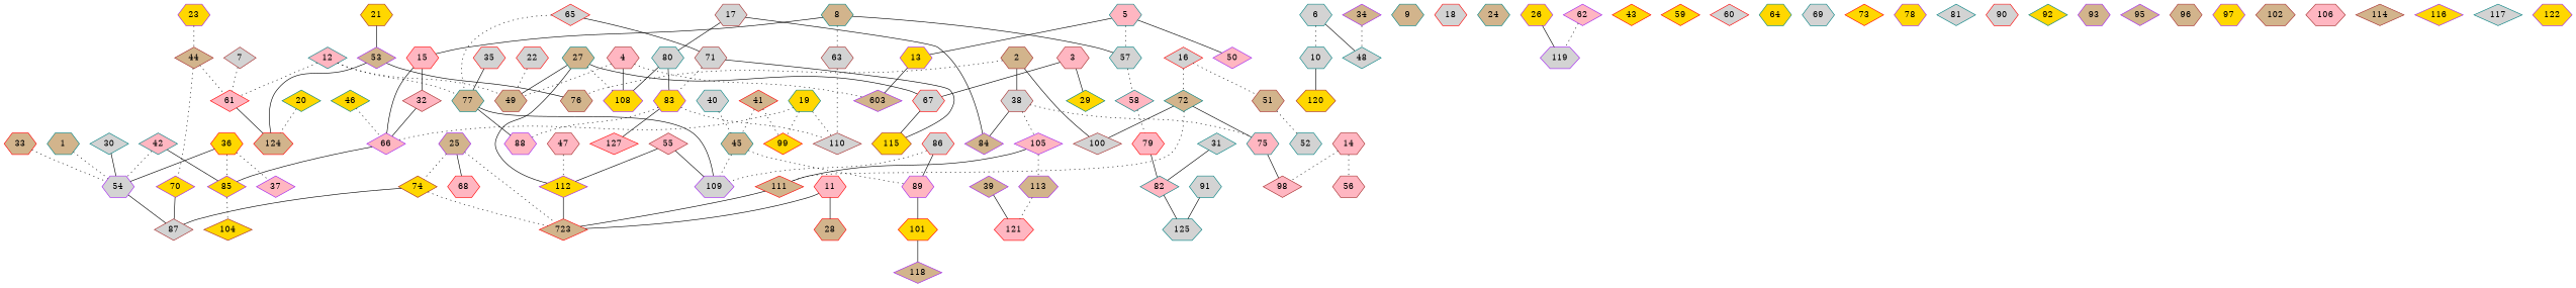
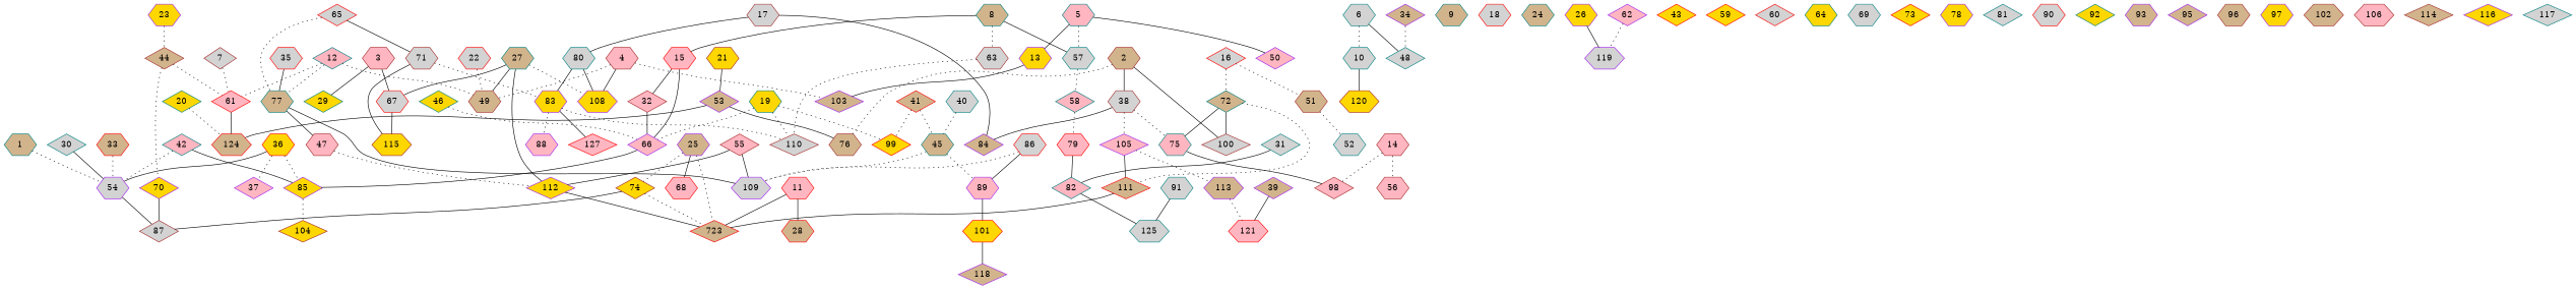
  graph {
    node [color=teal fillcolor=lightgrey shape=hexagon style=filled]
    edge [style=solid]
    1 [fillcolor=tan]
    54 [color=purple]
    87 [color=brown shape=diamond]
    2 [color=brown fillcolor=tan]
    38 [color=brown]
    76 [color=brown fillcolor=tan]
    100 [color=brown shape=diamond]
    84 [color=purple fillcolor=tan shape=diamond]
    75 [fillcolor=lightpink]
    105 [color=purple fillcolor=lightpink shape=diamond]
    3 [color=brown fillcolor=lightpink]
    29 [fillcolor=gold shape=diamond]
    67 [color=red]
    115 [color=brown fillcolor=gold]
    4 [color=brown fillcolor=lightpink]
    49 [color=brown fillcolor=tan]
-   103 [color=purple fillcolor=tan shape=diamond label=603]
+   103 [color=purple fillcolor=tan shape=diamond]
    108 [color=purple fillcolor=gold]
    5 [fillcolor=lightpink]
    13 [color=purple fillcolor=gold]
    50 [color=purple fillcolor=lightpink shape=diamond]
    57
    58 [fillcolor=lightpink shape=diamond]
    6
    10
    48 [shape=diamond]
    120 [color=brown fillcolor=gold]
    7 [color=brown shape=diamond]
    61 [color=red fillcolor=lightpink shape=diamond]
    124 [color=red fillcolor=tan]
    8 [fillcolor=tan]
    15 [color=red fillcolor=lightpink]
    63 [color=brown]
    32 [color=brown fillcolor=lightpink shape=diamond]
    66 [color=purple fillcolor=lightpink shape=diamond]
    110 [color=brown shape=diamond]
    9 [fillcolor=tan]
    11 [color=red fillcolor=lightpink]
    28 [color=red fillcolor=tan]
    n40 [color=red fillcolor=tan label=723 shape=diamond]
    12 [fillcolor=lightpink shape=diamond]
    77 [fillcolor=tan]
    109 [color=purple]
    88 [color=purple fillcolor=lightpink]
    14 [color=brown fillcolor=lightpink]
    56 [color=brown fillcolor=lightpink]
    98 [color=brown fillcolor=lightpink shape=diamond]
    85 [color=purple fillcolor=gold shape=diamond]
    16 [color=red shape=diamond]
    51 [color=brown fillcolor=tan]
    72 [fillcolor=tan shape=diamond]
    52
    111 [color=red fillcolor=tan shape=diamond]
    17 [color=brown]
    80
    83 [color=purple fillcolor=gold]
    18 [color=red]
    19 [fillcolor=gold]
    99 [color=red fillcolor=gold shape=diamond]
    20 [fillcolor=gold shape=diamond]
    21 [color=brown fillcolor=gold]
    53 [color=purple fillcolor=tan shape=diamond]
    22 [color=red]
    23 [color=purple fillcolor=gold]
    44 [color=brown fillcolor=tan shape=diamond]
    70 [color=purple fillcolor=gold shape=diamond]
    24 [fillcolor=tan]
    25 [color=purple fillcolor=tan]
    68 [color=red fillcolor=lightpink]
    74 [color=brown fillcolor=gold shape=diamond]
    26 [color=purple fillcolor=gold]
    119 [color=purple]
    27 [fillcolor=tan]
    112 [color=purple fillcolor=gold shape=diamond]
    30 [shape=diamond]
    31 [shape=diamond]
    82 [fillcolor=lightpink shape=diamond]
    125
    33 [color=red fillcolor=tan]
    34 [color=purple fillcolor=tan shape=diamond]
    35 [color=red]
    36 [color=red fillcolor=gold]
    37 [color=purple fillcolor=lightpink shape=diamond]
    104 [color=brown fillcolor=gold shape=diamond]
    113 [color=purple fillcolor=tan]
    39 [color=purple fillcolor=tan shape=diamond]
    121 [color=red fillcolor=lightpink]
    45 [fillcolor=tan]
    40
    89 [color=purple fillcolor=lightpink]
    41 [color=red fillcolor=tan shape=diamond]
    42 [fillcolor=lightpink shape=diamond]
    43 [color=red fillcolor=gold shape=diamond]
    101 [color=red fillcolor=gold]
    46 [fillcolor=gold shape=diamond]
    47 [color=brown fillcolor=lightpink]
    55 [color=brown fillcolor=lightpink shape=diamond]
    79 [color=red fillcolor=lightpink]
    59 [color=red fillcolor=gold shape=diamond]
    60 [color=red shape=diamond]
    62 [color=purple fillcolor=lightpink shape=diamond]
    64 [fillcolor=gold]
    65 [color=red shape=diamond]
    71 [color=brown]
    69
    n106 [color=red fillcolor=lightpink label=127 shape=diamond]
    73 [color=red fillcolor=gold shape=diamond]
    78 [color=purple fillcolor=gold]
    81 [shape=diamond]
    86 [color=red]
    118 [color=purple fillcolor=tan shape=diamond]
    90 [color=red]
    91
    92 [fillcolor=gold shape=diamond]
    93 [color=purple fillcolor=tan]
    95 [color=purple fillcolor=tan shape=diamond]
    96 [color=brown fillcolor=tan]
    97 [color=purple fillcolor=gold]
    102 [color=brown fillcolor=tan]
    106 [color=brown fillcolor=lightpink]
    114 [color=brown fillcolor=tan shape=diamond]
    116 [color=purple fillcolor=gold shape=diamond]
    117 [shape=diamond]
-   122 [color=purple fillcolor=gold]
    1 -- 54 [style=dotted]
    54 -- 87
    2 -- 38
    2 -- 76 [style=dotted]
    2 -- 100
    38 -- 84
    38 -- 75 [style=dotted]
    38 -- 105 [style=dotted]
    75 -- 98
    105 -- 111
    105 -- 113 [style=dotted]
    3 -- 29
    3 -- 67
    67 -- 115
    4 -- 49 [style=dotted]
    4 -- 103 [style=dotted]
    4 -- 108
    5 -- 13
    5 -- 50
    5 -- 57 [style=dotted]
    13 -- 103
    57 -- 58 [style=dotted]
    58 -- 79 [style=dotted]
    6 -- 10 [style=dotted]
    6 -- 48
    10 -- 120
    7 -- 61 [style=dotted]
    61 -- 124
    8 -- 57
    8 -- 15
    8 -- 63 [style=dotted]
    15 -- 32
    15 -- 66
    63 -- 110 [style=dotted]
    32 -- 66
    66 -- 85
    11 -- 28
    11 -- n40
    12 -- 49 [style=dotted]
    12 -- 61 [style=dotted]
    12 -- 77 [style=dotted]
    77 -- 109
-   77 -- 88
+   77 -- 47
    14 -- 56 [style=dotted]
    14 -- 98 [style=dotted]
    85 -- 104 [style=dotted]
    16 -- 51 [style=dotted]
    16 -- 72 [style=dotted]
    51 -- 52 [style=dotted]
    72 -- 100
    72 -- 75
    72 -- 111 [style=dotted]
    111 -- n40
    17 -- 84
    17 -- 80
    80 -- 108
    80 -- 83
    83 -- 110 [style=dotted]
    83 -- 88 [style=dotted]
    83 -- n106
    19 -- 66 [style=dotted]
    19 -- 110 [style=dotted]
    19 -- 99 [style=dotted]
    20 -- 124 [style=dotted]
    21 -- 53
    53 -- 76
    53 -- 124
    22 -- 49 [style=dotted]
    23 -- 44 [style=dotted]
    44 -- 61 [style=dotted]
    44 -- 70 [style=dotted]
    70 -- 87
    25 -- n40 [style=dotted]
    25 -- 68
    25 -- 74 [style=dotted]
    74 -- 87
    74 -- n40 [style=dotted]
    26 -- 119
    27 -- 67
    27 -- 49
    27 -- 108 [style=dotted]
    27 -- 112
    112 -- n40
    30 -- 54
    31 -- 82
    82 -- 125
    33 -- 54 [style=dotted]
    34 -- 48 [style=dotted]
    35 -- 77
    36 -- 54
    36 -- 85 [style=dotted]
    36 -- 37 [style=dotted]
    113 -- 121 [style=dotted]
    39 -- 121
    45 -- 109 [style=dotted]
    45 -- 89 [style=dotted]
    40 -- 45 [style=dotted]
    89 -- 101
    41 -- 99 [style=dotted]
    41 -- 45 [style=dotted]
    42 -- 54 [style=dotted]
    42 -- 85
    101 -- 118
    46 -- 66 [style=dotted]
    47 -- 112 [style=dotted]
    55 -- 109
    55 -- 112
    79 -- 82
    62 -- 119 [style=dotted]
    65 -- 77 [style=dotted]
    65 -- 71
    71 -- 115
    71 -- 83 [style=dotted]
    86 -- 109 [style=dotted]
    86 -- 89
    91 -- 125
  }
